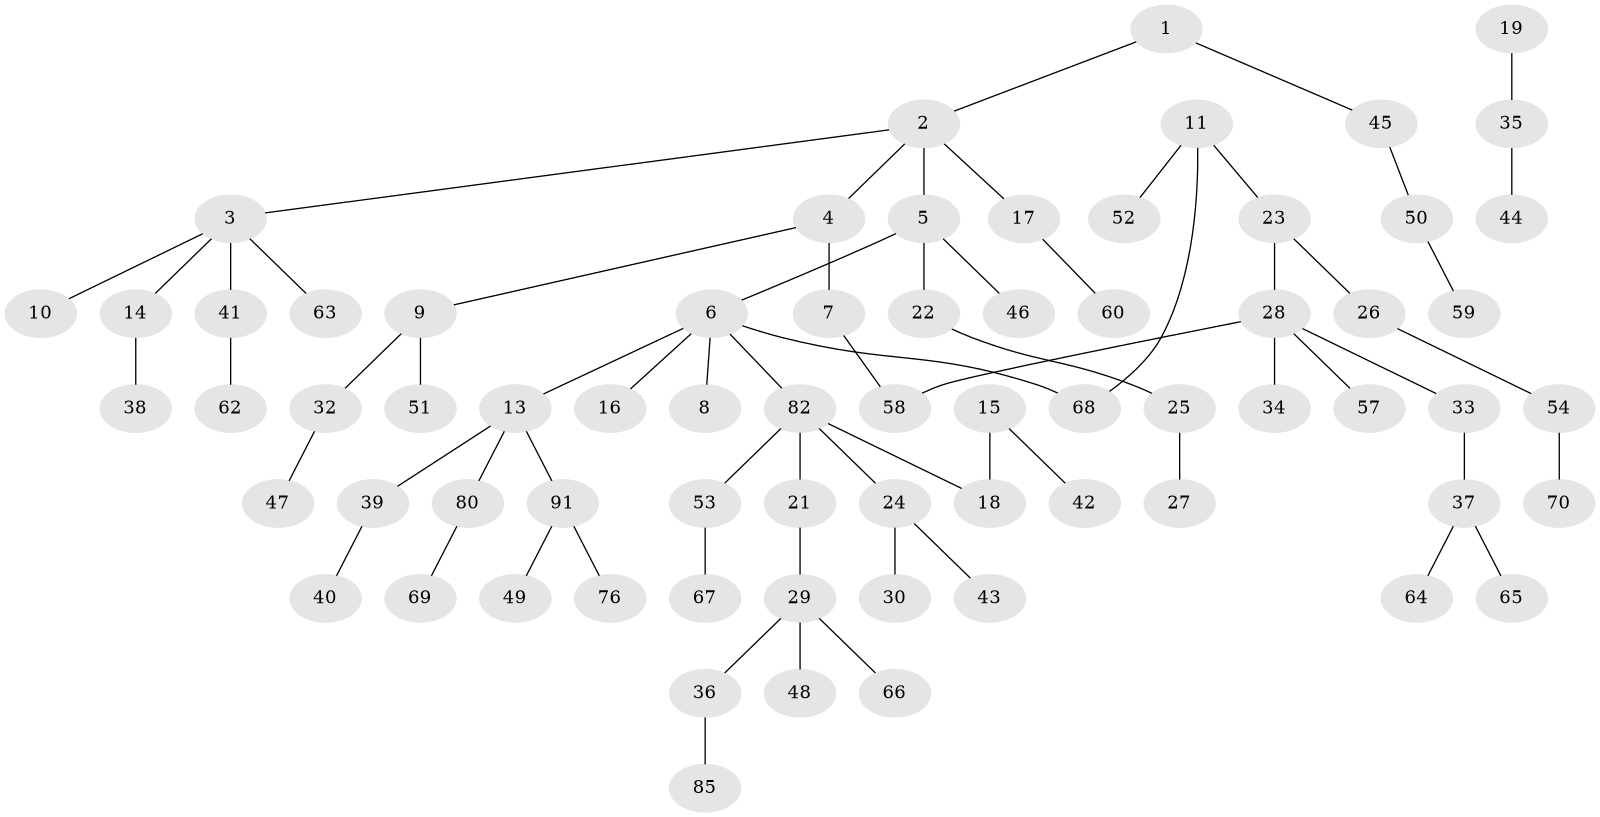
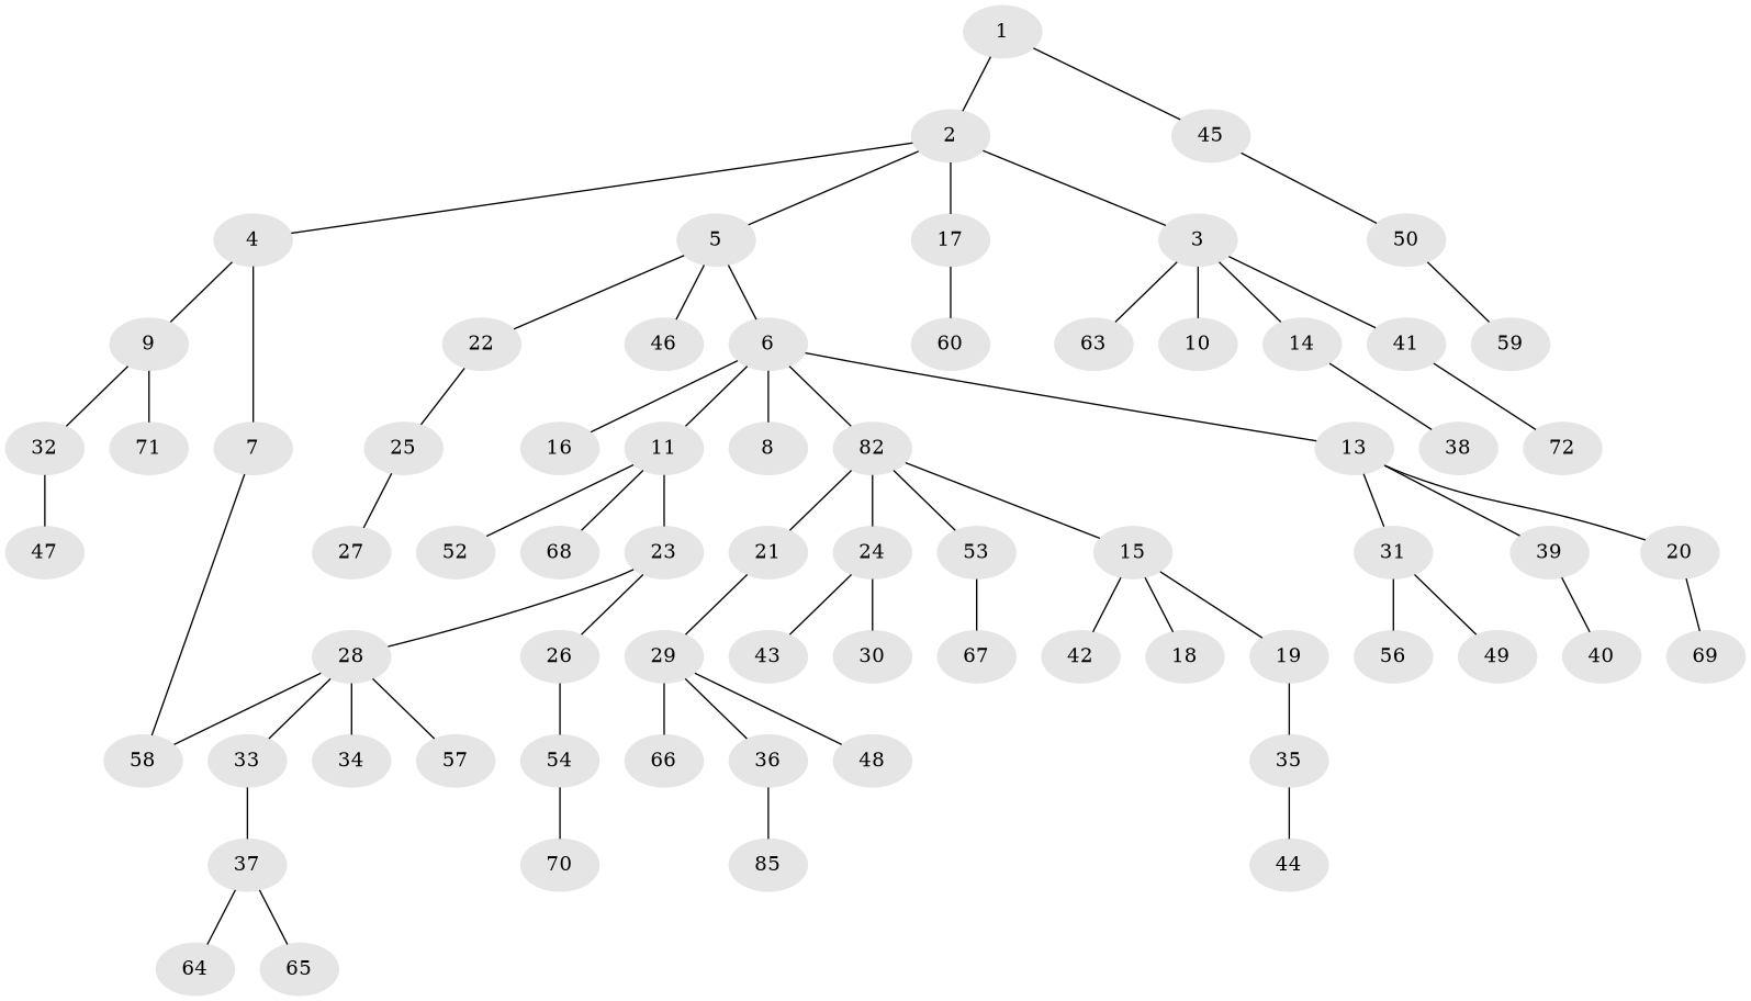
  graph {
    node [color=gray90 style=filled]
    1
    2
    45
    3
    4
    5
    17
    50
    10
    14
    41
    63
    7
    9
    6
    22
    46
    60
    38
-   62
+   62 [label=72]
    58
    32
-   51
+   51 [label=71]
    8
    11
    n26 [label=82]
    13
    16
    25
    23
    52
    68
    15
    21
    24
    53
-   20 [label=80]
-   31 [label=91]
+   20
+   31
    39
    47
    26
    28
    18
    19
    42
    29
    30
    43
    67
    69
    49
-   56 [label=76]
+   56
    40
    35
    44
    36
    48
    66
    27
    54
    33
    34
    57
    70
    37
    n66 [label=85]
    64
    65
    59
    1 -- 2
    1 -- 45
    2 -- 3
    2 -- 4
    2 -- 5
    2 -- 17
    45 -- 50
    3 -- 10
    3 -- 14
    3 -- 41
    3 -- 63
    4 -- 7
    4 -- 9
    5 -- 6
    5 -- 22
    5 -- 46
    17 -- 60
    50 -- 59
    14 -- 38
    41 -- 62
    7 -- 58
    9 -- 32
    9 -- 51
    6 -- 8
-   6 -- 68
+   6 -- 11
    6 -- n26
    6 -- 13
    6 -- 16
    22 -- 25
    32 -- 47
    11 -- 23
    11 -- 52
    11 -- 68
-   n26 -- 18
+   n26 -- 15
    n26 -- 21
    n26 -- 24
    n26 -- 53
    13 -- 20
    13 -- 31
    13 -- 39
    25 -- 27
    23 -- 26
    23 -- 28
    15 -- 18
+   15 -- 19
    15 -- 42
    21 -- 29
    24 -- 30
    24 -- 43
    53 -- 67
    20 -- 69
    31 -- 49
    31 -- 56
    39 -- 40
    26 -- 54
    28 -- 58
    28 -- 33
    28 -- 34
    28 -- 57
    19 -- 35
    29 -- 36
    29 -- 48
    29 -- 66
    35 -- 44
    36 -- n66
    54 -- 70
    33 -- 37
    37 -- 64
    37 -- 65
  }
